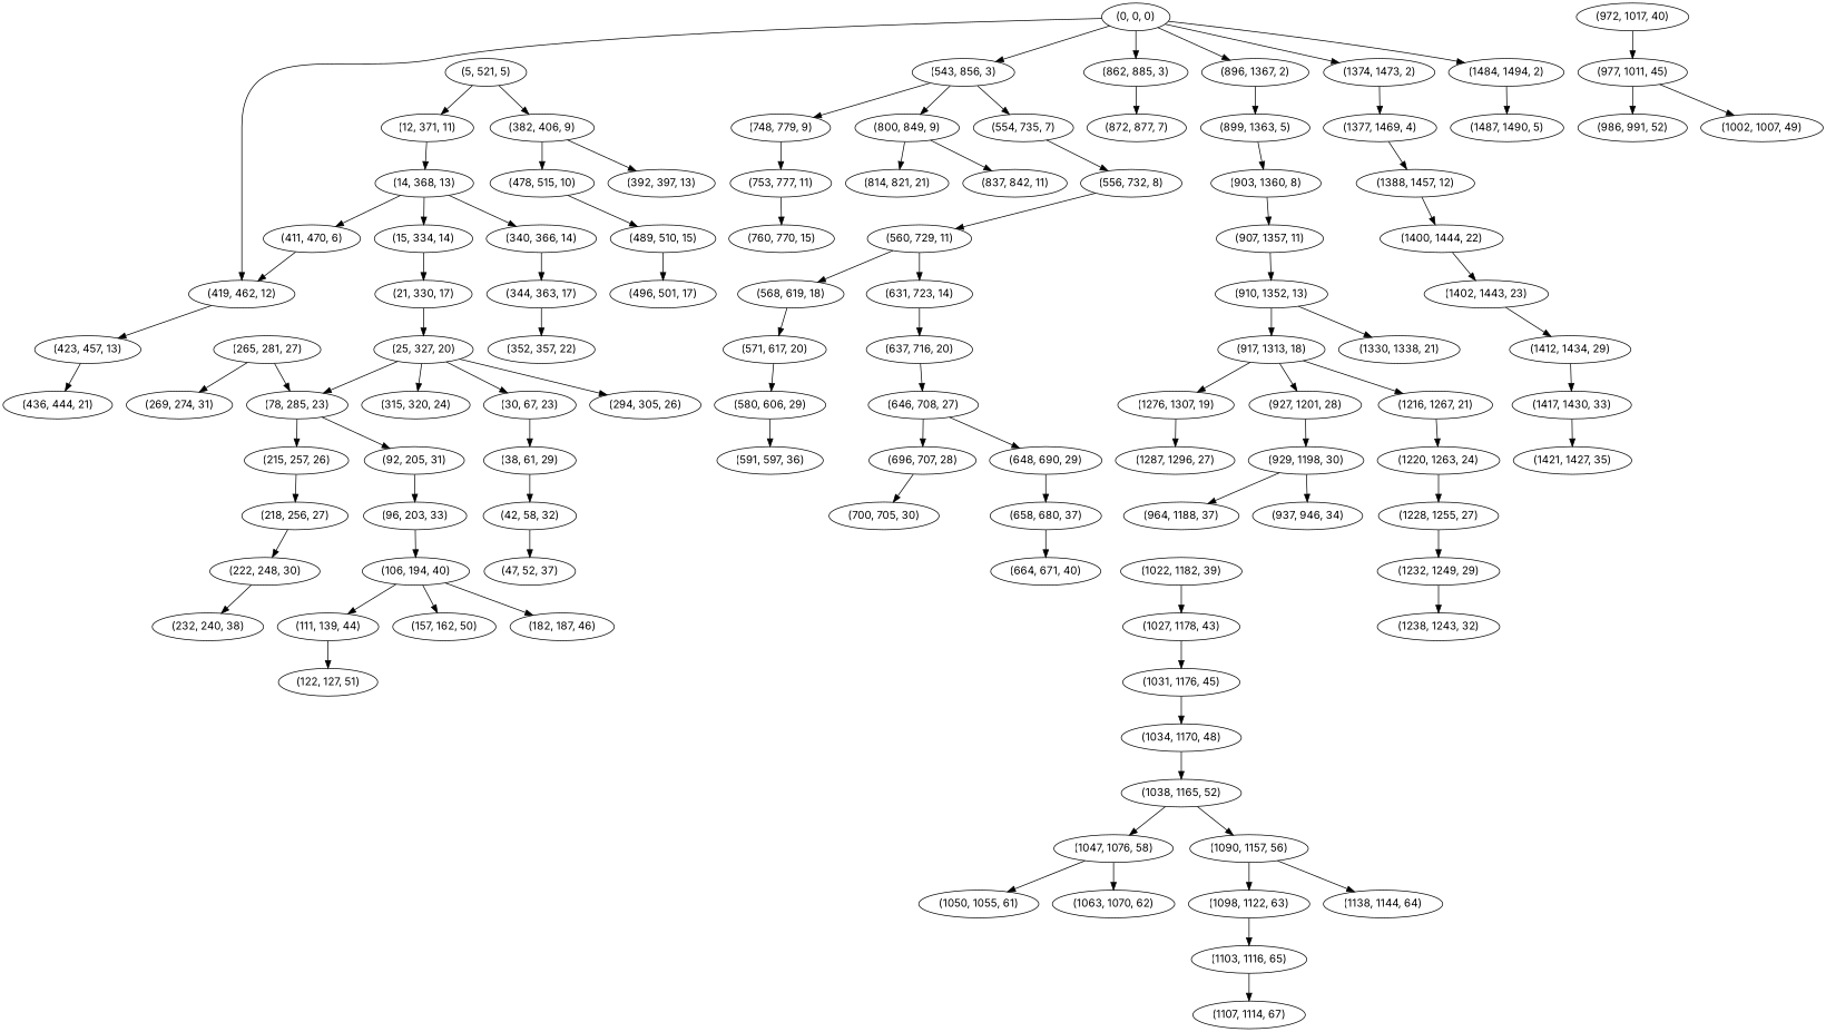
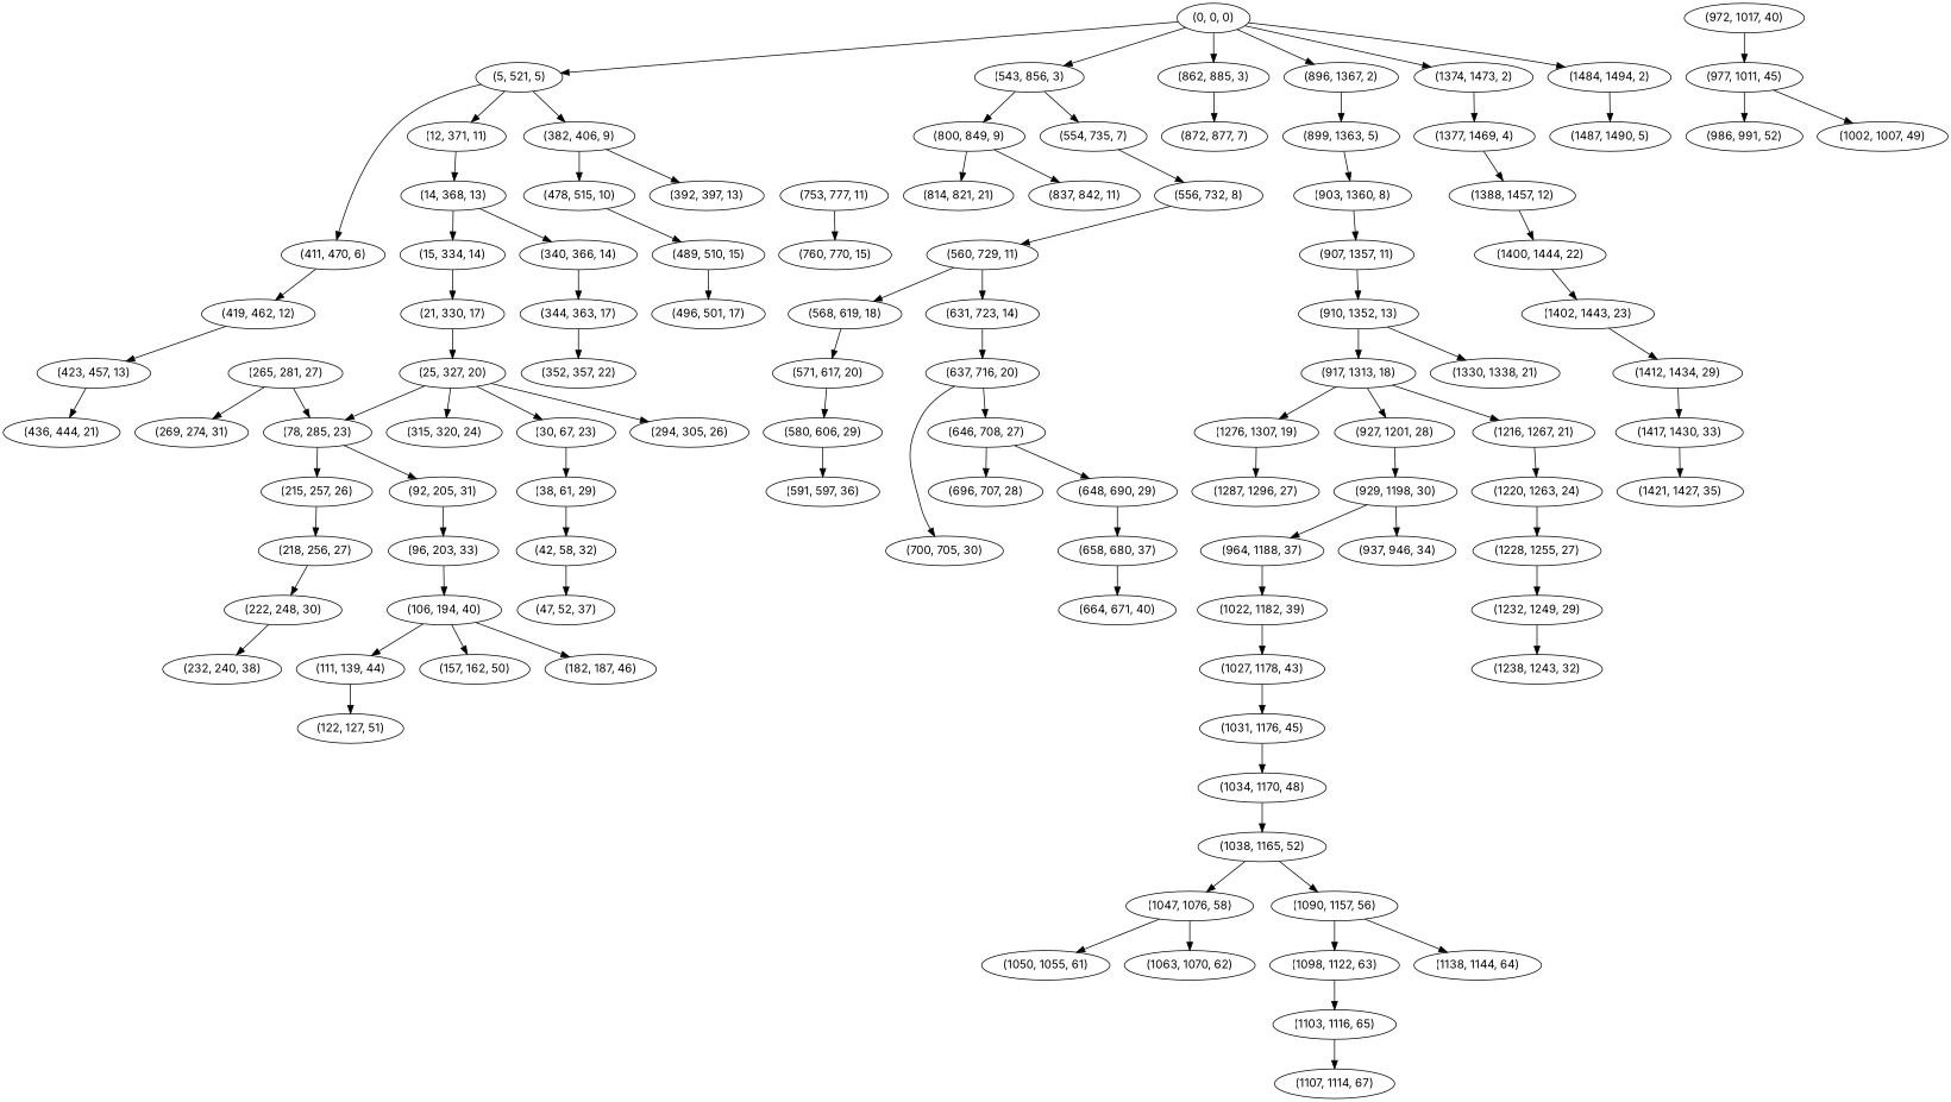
  digraph {
    fontname=Inter
    node [fontname=Inter]
    edge [fontname=Inter]
    "(0, 0, 0)"
    "(5, 521, 5)"
    "(543, 856, 3)"
    "(862, 885, 3)"
    "(896, 1367, 2)"
    "(1374, 1473, 2)"
    "(1484, 1494, 2)"
    "(12, 371, 11)"
    "(382, 406, 9)"
    "(411, 470, 6)"
    "(554, 735, 7)"
-   "(748, 779, 9)"
    "(800, 849, 9)"
    "(872, 877, 7)"
    "(899, 1363, 5)"
    "(1377, 1469, 4)"
    "(1487, 1490, 5)"
    "(14, 368, 13)"
    "(478, 515, 10)"
    "(392, 397, 13)"
    "(419, 462, 12)"
    "(489, 510, 15)"
    "(15, 334, 14)"
    "(340, 366, 14)"
    "(21, 330, 17)"
    "(344, 363, 17)"
    "(25, 327, 20)"
    "(30, 67, 23)"
    "(78, 285, 23)"
    "(294, 305, 26)"
    "(315, 320, 24)"
    "(38, 61, 29)"
    "(92, 205, 31)"
    "(215, 257, 26)"
    "(42, 58, 32)"
    "(47, 52, 37)"
    "(96, 203, 33)"
    "(218, 256, 27)"
    "(265, 281, 27)"
    "(269, 274, 31)"
    "(106, 194, 40)"
    "(111, 139, 44)"
    "(157, 162, 50)"
    "(182, 187, 46)"
    "(122, 127, 51)"
    "(222, 248, 30)"
    "(232, 240, 38)"
    "(352, 357, 22)"
    "(423, 457, 13)"
    "(436, 444, 21)"
    "(496, 501, 17)"
    "(556, 732, 8)"
    "(753, 777, 11)"
    "(814, 821, 21)"
    "(837, 842, 11)"
    "(560, 729, 11)"
    "(568, 619, 18)"
    "(631, 723, 14)"
    "(571, 617, 20)"
    "(637, 716, 20)"
    "(580, 606, 29)"
    "(591, 597, 36)"
    "(646, 708, 27)"
    "(648, 690, 29)"
    "(696, 707, 28)"
    "(658, 680, 37)"
    "(700, 705, 30)"
    "(664, 671, 40)"
    "(760, 770, 15)"
    "(903, 1360, 8)"
    "(907, 1357, 11)"
    "(910, 1352, 13)"
    "(917, 1313, 18)"
    "(1330, 1338, 21)"
    "(927, 1201, 28)"
    "(1216, 1267, 21)"
    "(1276, 1307, 19)"
    "(929, 1198, 30)"
    "(1220, 1263, 24)"
    "(1287, 1296, 27)"
    "(937, 946, 34)"
    "(964, 1188, 37)"
    "(1022, 1182, 39)"
    "(972, 1017, 40)"
    "(977, 1011, 45)"
    "(1027, 1178, 43)"
    "(986, 991, 52)"
    "(1002, 1007, 49)"
    "(1031, 1176, 45)"
    "(1034, 1170, 48)"
    "(1038, 1165, 52)"
    "(1047, 1076, 58)"
    "(1090, 1157, 56)"
    "(1050, 1055, 61)"
    "(1063, 1070, 62)"
    "(1098, 1122, 63)"
    "(1138, 1144, 64)"
    "(1103, 1116, 65)"
    "(1107, 1114, 67)"
    "(1228, 1255, 27)"
    "(1232, 1249, 29)"
    "(1238, 1243, 32)"
    "(1388, 1457, 12)"
    "(1400, 1444, 22)"
    "(1402, 1443, 23)"
    "(1412, 1434, 29)"
    "(1417, 1430, 33)"
    "(1421, 1427, 35)"
-   "(0, 0, 0)" -> "(419, 462, 12)"
+   "(0, 0, 0)" -> "(5, 521, 5)"
    "(0, 0, 0)" -> "(543, 856, 3)"
    "(0, 0, 0)" -> "(862, 885, 3)"
    "(0, 0, 0)" -> "(896, 1367, 2)"
    "(0, 0, 0)" -> "(1374, 1473, 2)"
    "(0, 0, 0)" -> "(1484, 1494, 2)"
    "(5, 521, 5)" -> "(12, 371, 11)"
    "(5, 521, 5)" -> "(382, 406, 9)"
-   "(14, 368, 13)" -> "(411, 470, 6)"
+   "(5, 521, 5)" -> "(411, 470, 6)"
    "(543, 856, 3)" -> "(554, 735, 7)"
-   "(543, 856, 3)" -> "(748, 779, 9)"
    "(543, 856, 3)" -> "(800, 849, 9)"
    "(862, 885, 3)" -> "(872, 877, 7)"
    "(896, 1367, 2)" -> "(899, 1363, 5)"
    "(1374, 1473, 2)" -> "(1377, 1469, 4)"
    "(1484, 1494, 2)" -> "(1487, 1490, 5)"
    "(12, 371, 11)" -> "(14, 368, 13)"
    "(382, 406, 9)" -> "(478, 515, 10)"
    "(382, 406, 9)" -> "(392, 397, 13)"
    "(411, 470, 6)" -> "(419, 462, 12)"
    "(554, 735, 7)" -> "(556, 732, 8)"
-   "(748, 779, 9)" -> "(753, 777, 11)"
    "(800, 849, 9)" -> "(814, 821, 21)"
    "(800, 849, 9)" -> "(837, 842, 11)"
    "(899, 1363, 5)" -> "(903, 1360, 8)"
    "(1377, 1469, 4)" -> "(1388, 1457, 12)"
    "(14, 368, 13)" -> "(15, 334, 14)"
    "(14, 368, 13)" -> "(340, 366, 14)"
    "(478, 515, 10)" -> "(489, 510, 15)"
    "(419, 462, 12)" -> "(423, 457, 13)"
    "(489, 510, 15)" -> "(496, 501, 17)"
    "(15, 334, 14)" -> "(21, 330, 17)"
    "(340, 366, 14)" -> "(344, 363, 17)"
    "(21, 330, 17)" -> "(25, 327, 20)"
    "(344, 363, 17)" -> "(352, 357, 22)"
    "(25, 327, 20)" -> "(30, 67, 23)"
    "(25, 327, 20)" -> "(78, 285, 23)"
    "(25, 327, 20)" -> "(294, 305, 26)"
    "(25, 327, 20)" -> "(315, 320, 24)"
    "(30, 67, 23)" -> "(38, 61, 29)"
    "(78, 285, 23)" -> "(92, 205, 31)"
    "(78, 285, 23)" -> "(215, 257, 26)"
    "(38, 61, 29)" -> "(42, 58, 32)"
    "(92, 205, 31)" -> "(96, 203, 33)"
    "(215, 257, 26)" -> "(218, 256, 27)"
    "(42, 58, 32)" -> "(47, 52, 37)"
    "(96, 203, 33)" -> "(106, 194, 40)"
    "(218, 256, 27)" -> "(222, 248, 30)"
    "(265, 281, 27)" -> "(78, 285, 23)"
    "(265, 281, 27)" -> "(269, 274, 31)"
    "(106, 194, 40)" -> "(111, 139, 44)"
    "(106, 194, 40)" -> "(157, 162, 50)"
    "(106, 194, 40)" -> "(182, 187, 46)"
    "(111, 139, 44)" -> "(122, 127, 51)"
    "(222, 248, 30)" -> "(232, 240, 38)"
    "(423, 457, 13)" -> "(436, 444, 21)"
    "(556, 732, 8)" -> "(560, 729, 11)"
    "(753, 777, 11)" -> "(760, 770, 15)"
    "(560, 729, 11)" -> "(568, 619, 18)"
    "(560, 729, 11)" -> "(631, 723, 14)"
    "(568, 619, 18)" -> "(571, 617, 20)"
    "(631, 723, 14)" -> "(637, 716, 20)"
    "(571, 617, 20)" -> "(580, 606, 29)"
    "(637, 716, 20)" -> "(646, 708, 27)"
    "(580, 606, 29)" -> "(591, 597, 36)"
    "(646, 708, 27)" -> "(648, 690, 29)"
    "(646, 708, 27)" -> "(696, 707, 28)"
    "(648, 690, 29)" -> "(658, 680, 37)"
-   "(696, 707, 28)" -> "(700, 705, 30)"
+   "(637, 716, 20)" -> "(700, 705, 30)"
    "(658, 680, 37)" -> "(664, 671, 40)"
    "(903, 1360, 8)" -> "(907, 1357, 11)"
    "(907, 1357, 11)" -> "(910, 1352, 13)"
    "(910, 1352, 13)" -> "(917, 1313, 18)"
    "(910, 1352, 13)" -> "(1330, 1338, 21)"
    "(917, 1313, 18)" -> "(927, 1201, 28)"
    "(917, 1313, 18)" -> "(1216, 1267, 21)"
    "(917, 1313, 18)" -> "(1276, 1307, 19)"
    "(927, 1201, 28)" -> "(929, 1198, 30)"
    "(1216, 1267, 21)" -> "(1220, 1263, 24)"
    "(1276, 1307, 19)" -> "(1287, 1296, 27)"
    "(929, 1198, 30)" -> "(937, 946, 34)"
    "(929, 1198, 30)" -> "(964, 1188, 37)"
    "(1220, 1263, 24)" -> "(1228, 1255, 27)"
+   "(964, 1188, 37)" -> "(1022, 1182, 39)"
    "(1022, 1182, 39)" -> "(1027, 1178, 43)"
    "(972, 1017, 40)" -> "(977, 1011, 45)"
    "(977, 1011, 45)" -> "(986, 991, 52)"
    "(977, 1011, 45)" -> "(1002, 1007, 49)"
    "(1027, 1178, 43)" -> "(1031, 1176, 45)"
    "(1031, 1176, 45)" -> "(1034, 1170, 48)"
    "(1034, 1170, 48)" -> "(1038, 1165, 52)"
    "(1038, 1165, 52)" -> "(1047, 1076, 58)"
    "(1038, 1165, 52)" -> "(1090, 1157, 56)"
    "(1047, 1076, 58)" -> "(1050, 1055, 61)"
    "(1047, 1076, 58)" -> "(1063, 1070, 62)"
    "(1090, 1157, 56)" -> "(1098, 1122, 63)"
    "(1090, 1157, 56)" -> "(1138, 1144, 64)"
    "(1098, 1122, 63)" -> "(1103, 1116, 65)"
    "(1103, 1116, 65)" -> "(1107, 1114, 67)"
    "(1228, 1255, 27)" -> "(1232, 1249, 29)"
    "(1232, 1249, 29)" -> "(1238, 1243, 32)"
    "(1388, 1457, 12)" -> "(1400, 1444, 22)"
    "(1400, 1444, 22)" -> "(1402, 1443, 23)"
    "(1402, 1443, 23)" -> "(1412, 1434, 29)"
    "(1412, 1434, 29)" -> "(1417, 1430, 33)"
    "(1417, 1430, 33)" -> "(1421, 1427, 35)"
  }
